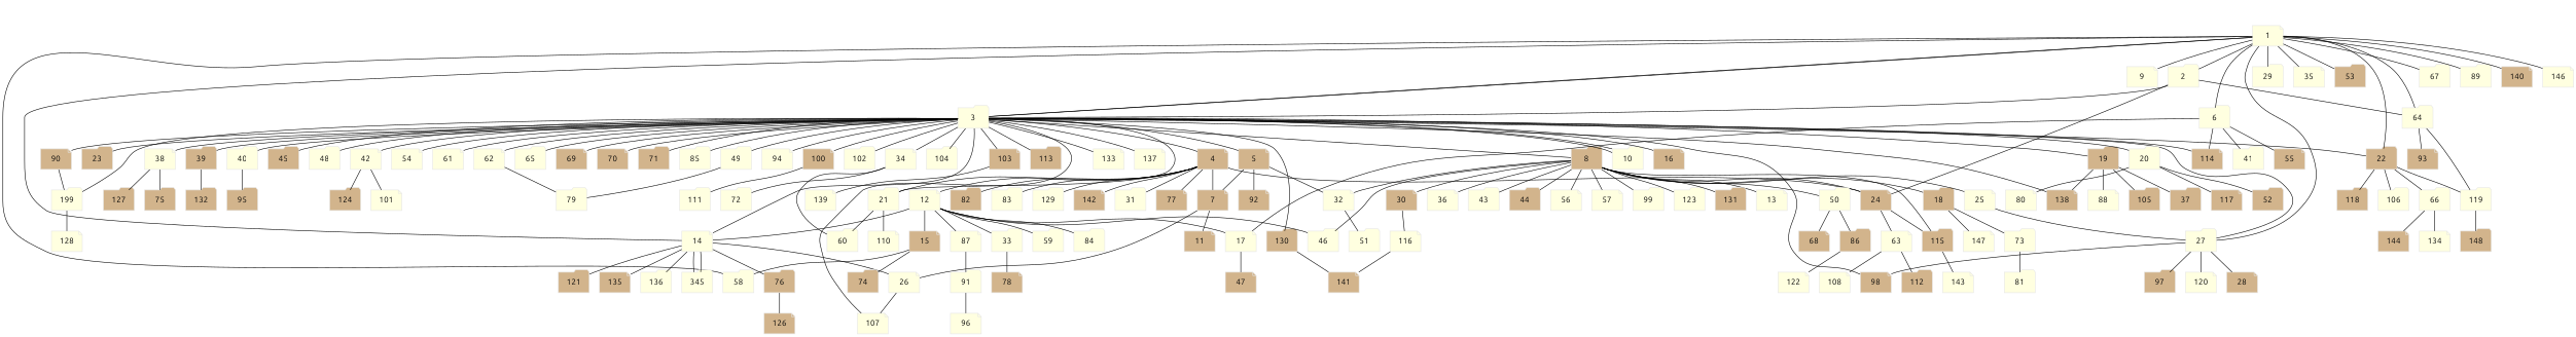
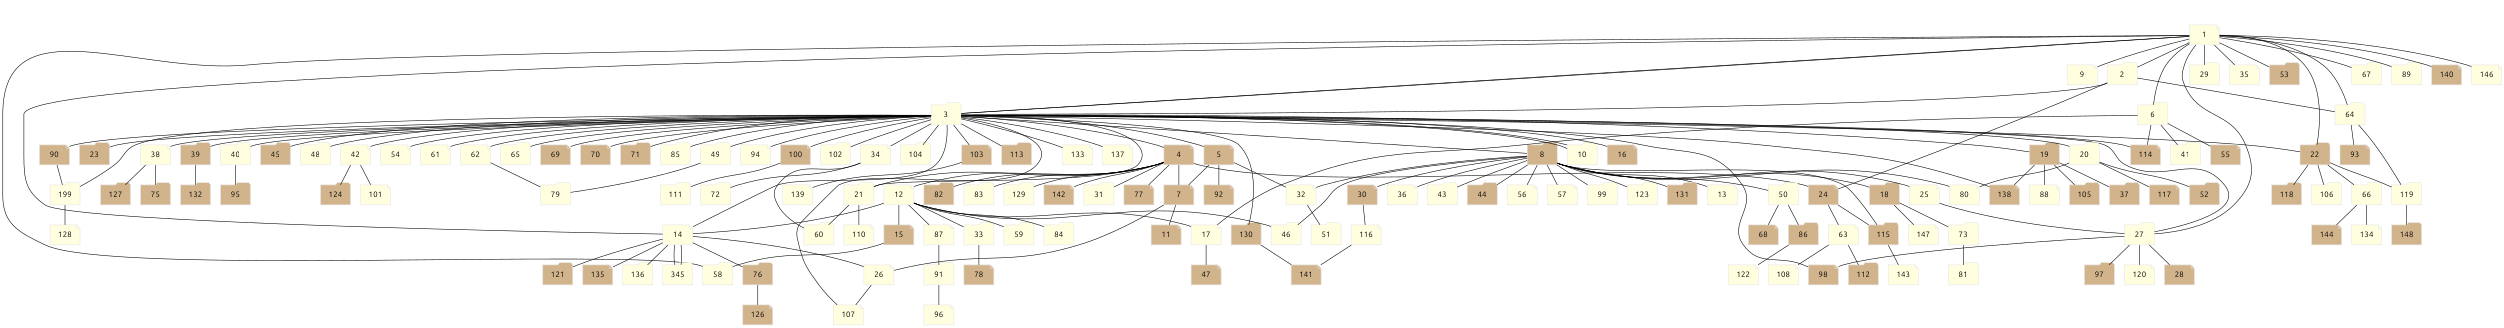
  graph {
    fontname=Ubuntu
    node [color=gray90 fillcolor=lightyellow fontname=Ubuntu shape=folder style=filled]
    edge [fontname=Ubuntu]
    1 [shape=note]
    2
    3
    6
    9 [shape=note]
    14 [shape=note]
    22 [fillcolor=tan]
    27
    29
    35 [shape=note]
    53 [fillcolor=tan]
    58
    64
    67
    89
    140 [fillcolor=tan shape=note]
    146 [shape=note]
    24 [fillcolor=tan shape=note]
    4 [fillcolor=tan shape=note]
    5 [fillcolor=tan shape=note]
    8 [fillcolor=tan]
    10
    16 [fillcolor=tan shape=note]
    19 [fillcolor=tan]
    20
    21
    23 [fillcolor=tan]
    34 [shape=note]
    38 [shape=note]
    39 [fillcolor=tan]
    40
    42 [shape=note]
    45 [fillcolor=tan]
    48
    49
    54 [shape=note]
    61 [shape=note]
    62 [shape=note]
    65
    69 [fillcolor=tan shape=note]
    70 [fillcolor=tan shape=note]
    71 [fillcolor=tan]
    85
    90 [fillcolor=tan shape=note]
    94 [shape=note]
    98 [fillcolor=tan shape=note]
    100 [fillcolor=tan shape=note]
    102
    103 [fillcolor=tan shape=note]
    104
    107 [shape=note]
    n52 [label=199]
    113 [fillcolor=tan]
    114 [fillcolor=tan shape=note]
    130 [fillcolor=tan]
    133 [shape=note]
    137 [shape=note]
    138 [fillcolor=tan shape=note]
    17 [shape=note]
    41
    55 [fillcolor=tan shape=note]
    26 [shape=note]
    76 [fillcolor=tan]
    121 [fillcolor=tan]
    135 [fillcolor=tan shape=note]
    136
    n67 [label=345]
    66
    106
    118 [fillcolor=tan]
    119
    28 [fillcolor=tan shape=note]
    97 [fillcolor=tan]
    120 [shape=note]
    93 [fillcolor=tan shape=note]
    115 [fillcolor=tan]
    63 [shape=note]
    7 [fillcolor=tan shape=note]
    12 [shape=note]
    31
    77 [fillcolor=tan shape=note]
    82 [fillcolor=tan]
    83
    129
    142 [fillcolor=tan shape=note]
    32 [shape=note]
    92 [fillcolor=tan shape=note]
    13 [shape=note]
    18 [fillcolor=tan]
    25 [shape=note]
    30 [fillcolor=tan shape=note]
    36 [shape=note]
    43
    44 [fillcolor=tan]
    46
    50
    56 [shape=note]
    57 [shape=note]
    80 [shape=note]
    99
    123
    131 [fillcolor=tan]
    37 [fillcolor=tan]
    88 [shape=note]
    105 [fillcolor=tan]
    52 [fillcolor=tan]
    117 [fillcolor=tan shape=note]
    60
    110 [shape=note]
    72
    75 [fillcolor=tan]
    127 [fillcolor=tan]
    132 [fillcolor=tan]
    95 [fillcolor=tan]
    101 [shape=note]
    124 [fillcolor=tan]
    79
    111
    139 [shape=note]
    128 [shape=note]
    141 [fillcolor=tan shape=note]
    11 [fillcolor=tan shape=note]
    15 [fillcolor=tan shape=note]
    33
    59
    84
    87 [shape=note]
    51
    47 [fillcolor=tan shape=note]
    73
    147 [shape=note]
    116 [shape=note]
    68 [fillcolor=tan shape=note]
    86 [fillcolor=tan]
    143 [shape=note]
-   74 [fillcolor=tan]
    78 [fillcolor=tan shape=note]
    91
    126 [fillcolor=tan shape=note]
    81
    134 [shape=note]
    144 [fillcolor=tan shape=note]
    148 [fillcolor=tan]
    108 [shape=note]
    112 [fillcolor=tan]
    122 [shape=note]
    96 [shape=note]
    1 -- 2
    1 -- 3
    1 -- 3
    1 -- 6
    1 -- 9
    1 -- 14
    1 -- 22
    1 -- 27
    1 -- 29
    1 -- 35
    1 -- 53
    1 -- 58
    1 -- 64
    1 -- 67
    1 -- 89
    1 -- 140
    1 -- 146
    2 -- 3
    2 -- 64
    2 -- 24
    3 -- 14
    3 -- 22
    3 -- 27
    3 -- 4
    3 -- 5
    3 -- 8
    3 -- 10
    3 -- 10
    3 -- 16
    3 -- 19
    3 -- 20
    3 -- 21
    3 -- 23
    3 -- 34
    3 -- 38
    3 -- 39
    3 -- 40
    3 -- 42
    3 -- 45
    3 -- 48
    3 -- 49
    3 -- 54
    3 -- 61
    3 -- 62
    3 -- 65
    3 -- 69
    3 -- 70
    3 -- 71
    3 -- 85
    3 -- 90
    3 -- 94
    3 -- 98
    3 -- 100
    3 -- 102
    3 -- 103
    3 -- 104
    3 -- 107
    3 -- n52
    3 -- 113
    3 -- 114
    3 -- 130
    3 -- 133
    3 -- 137
    3 -- 138
    6 -- 114
    6 -- 17
    6 -- 41
    6 -- 55
    14 -- 26
    14 -- 76
    14 -- 121
    14 -- 135
    14 -- 136
    14 -- n67
    14 -- n67
    22 -- 66
    22 -- 106
    22 -- 118
    22 -- 119
    27 -- 98
    27 -- 28
    27 -- 97
    27 -- 120
    64 -- 119
    64 -- 93
    24 -- 115
    24 -- 63
    4 -- 24
    4 -- 21
    4 -- 7
    4 -- 12
    4 -- 31
    4 -- 77
    4 -- 82
    4 -- 83
    4 -- 129
    4 -- 142
    5 -- 7
    5 -- 32
    5 -- 92
    8 -- 115
    8 -- 32
    8 -- 13
    8 -- 18
    8 -- 25
    8 -- 30
    8 -- 36
    8 -- 43
    8 -- 44
    8 -- 46
    8 -- 50
    8 -- 56
    8 -- 57
-   8 -- 24
+   8 -- 80
    8 -- 99
    8 -- 123
    8 -- 131
    19 -- 138
    19 -- 37
    19 -- 88
    19 -- 105
    20 -- 80
    20 -- 52
    20 -- 117
    21 -- 60
    21 -- 110
    34 -- 60
    34 -- 72
    38 -- 75
    38 -- 127
    39 -- 132
    40 -- 95
    42 -- 101
    42 -- 124
    49 -- 79
    62 -- 79
    90 -- n52
    100 -- 111
    103 -- 139
    n52 -- 128
    130 -- 141
    17 -- 47
    26 -- 107
    76 -- 126
    66 -- 134
    66 -- 144
    119 -- 148
    115 -- 143
    63 -- 108
    63 -- 112
    7 -- 26
    7 -- 11
    12 -- 14
    12 -- 17
    12 -- 46
    12 -- 15
    12 -- 33
    12 -- 59
    12 -- 84
    12 -- 87
    32 -- 51
    18 -- 73
    18 -- 147
    25 -- 27
    30 -- 116
    50 -- 68
    50 -- 86
    15 -- 58
-   15 -- 74
    33 -- 78
    87 -- 91
    73 -- 81
    116 -- 141
    86 -- 122
    91 -- 96
  }
